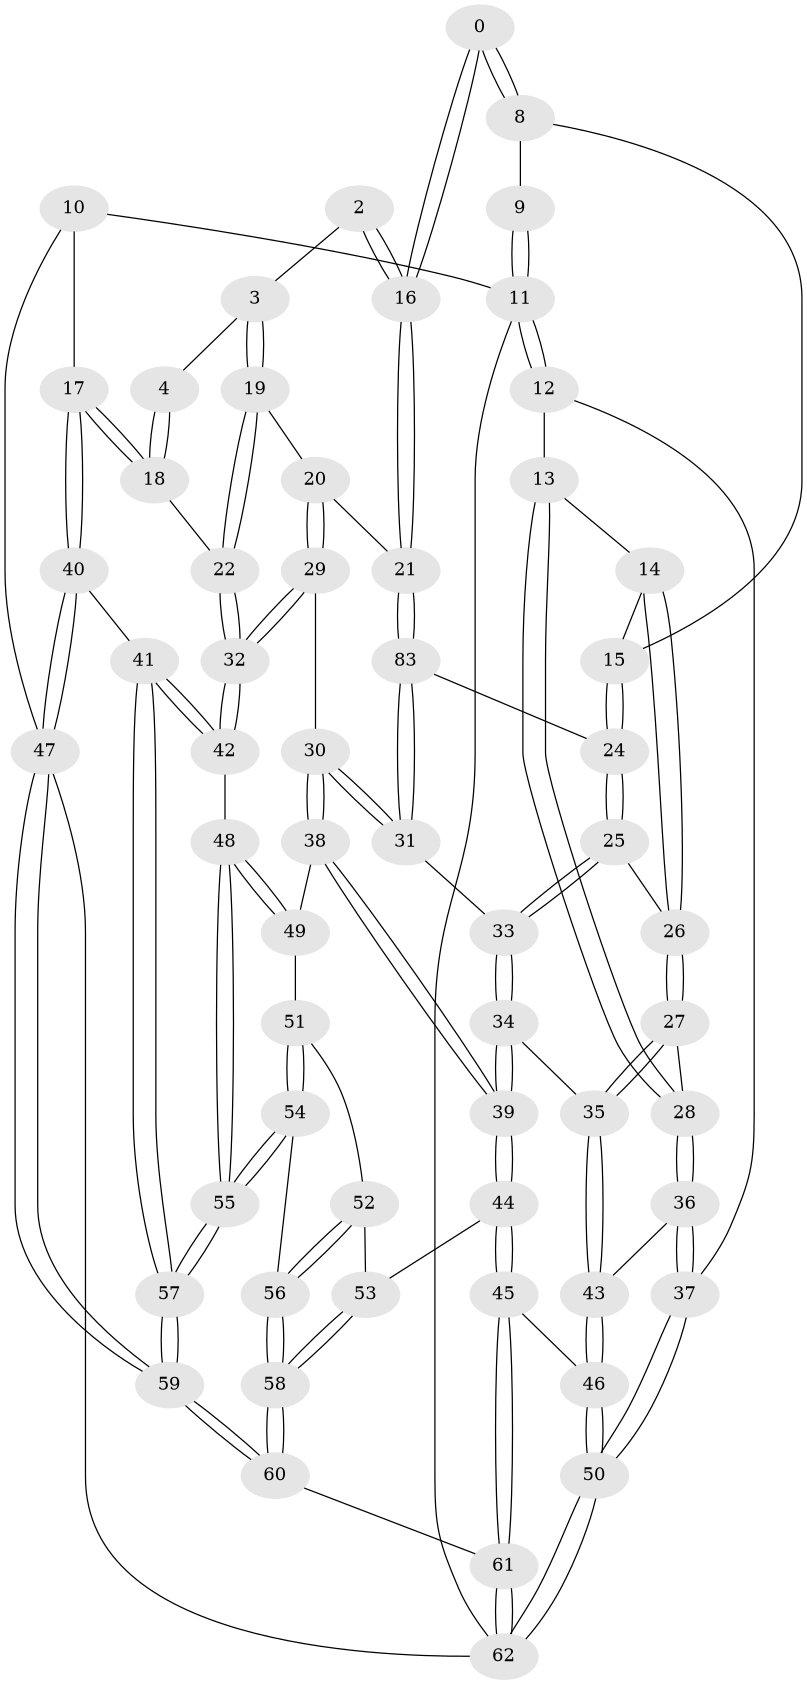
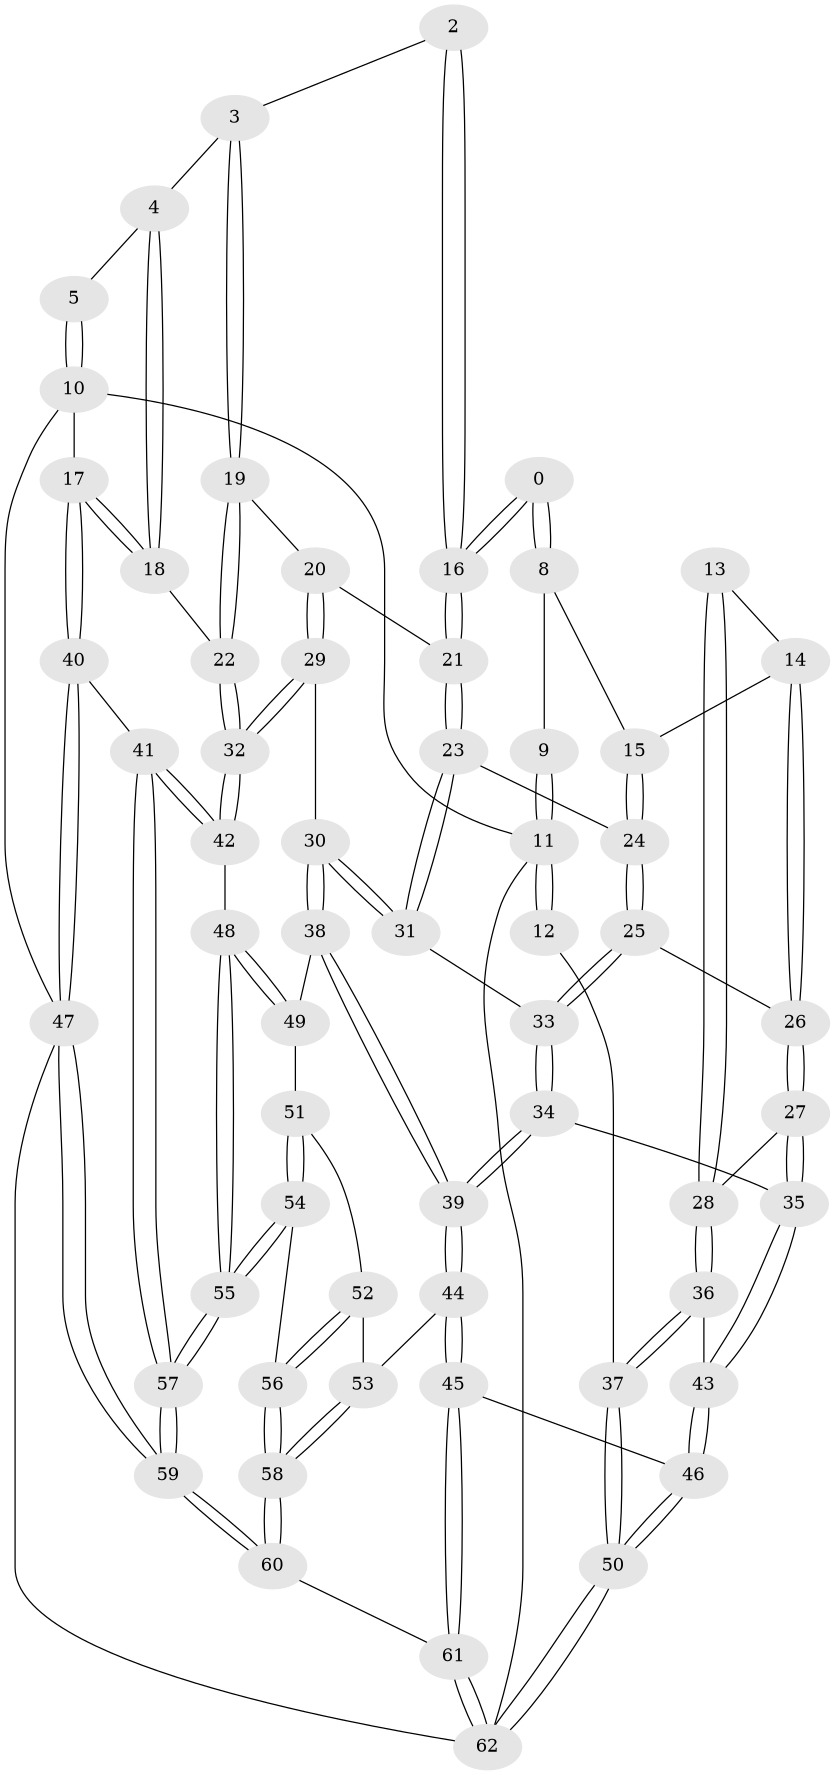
  graph {
    node [color=gray90 style=filled]
    2
    3
    16
    n4 [label=0]
    8
    4
    19
    21
+   5
    18
    22
    20
    10
    11
    17
    47
    9
    15
    24
    12
    62
    40
    59
    13
    37
    14
    28
    50
    26
    36
    27
    25
-   23 [label=83]
+   23
    41
    32
    29
    30
    31
    42
    33
    34
    35
    43
    38
    39
    49
    48
    44
    46
    51
    45
    53
    57
    55
    61
    58
    60
    52
    54
    56
    2 -- 3
    2 -- 16
    2 -- 16
    3 -- 4
    3 -- 19
    3 -- 19
    16 -- 21
    16 -- 21
    n4 -- 16
    n4 -- 16
    n4 -- 8
    n4 -- 8
    8 -- 9
    8 -- 15
+   4 -- 5
    4 -- 18
    4 -- 18
    19 -- 22
    19 -- 22
    19 -- 20
    21 -- 23
    21 -- 23
+   5 -- 10
+   5 -- 10
    18 -- 22
    22 -- 32
    22 -- 32
    20 -- 21
    20 -- 29
    20 -- 29
    10 -- 11
    10 -- 17
    10 -- 47
    11 -- 12
    11 -- 12
    11 -- 62
    17 -- 18
    17 -- 18
    17 -- 40
    17 -- 40
    47 -- 62
    47 -- 59
    47 -- 59
    9 -- 11
    9 -- 11
    15 -- 24
    15 -- 24
    24 -- 25
    24 -- 25
-   12 -- 13
    12 -- 37
    40 -- 47
    40 -- 47
    40 -- 41
    59 -- 60
    59 -- 60
    13 -- 14
    13 -- 28
    13 -- 28
    37 -- 50
    37 -- 50
    14 -- 15
    14 -- 26
    14 -- 26
    28 -- 36
    28 -- 36
    50 -- 62
    50 -- 62
    26 -- 27
    26 -- 27
    36 -- 37
    36 -- 37
    36 -- 43
    27 -- 28
    27 -- 35
    27 -- 35
    25 -- 26
    25 -- 33
    25 -- 33
    23 -- 24
    23 -- 31
    23 -- 31
    41 -- 42
    41 -- 42
    41 -- 57
    41 -- 57
    32 -- 42
    32 -- 42
    29 -- 32
    29 -- 32
    29 -- 30
    30 -- 31
    30 -- 31
    30 -- 38
    30 -- 38
    31 -- 33
    42 -- 48
    33 -- 34
    33 -- 34
    34 -- 35
    34 -- 39
    34 -- 39
    35 -- 43
    35 -- 43
    43 -- 46
    43 -- 46
    38 -- 39
    38 -- 39
    38 -- 49
    39 -- 44
    39 -- 44
    49 -- 51
    48 -- 49
    48 -- 49
    48 -- 55
    48 -- 55
    44 -- 45
    44 -- 45
    44 -- 53
    46 -- 50
    46 -- 50
    51 -- 52
    51 -- 54
    51 -- 54
    45 -- 46
    45 -- 61
    45 -- 61
    53 -- 58
    53 -- 58
    57 -- 59
    57 -- 59
    55 -- 57
    55 -- 57
    61 -- 62
    61 -- 62
    58 -- 60
    58 -- 60
    60 -- 61
    52 -- 53
    52 -- 56
    52 -- 56
    54 -- 55
    54 -- 55
    54 -- 56
    56 -- 58
    56 -- 58
  }
